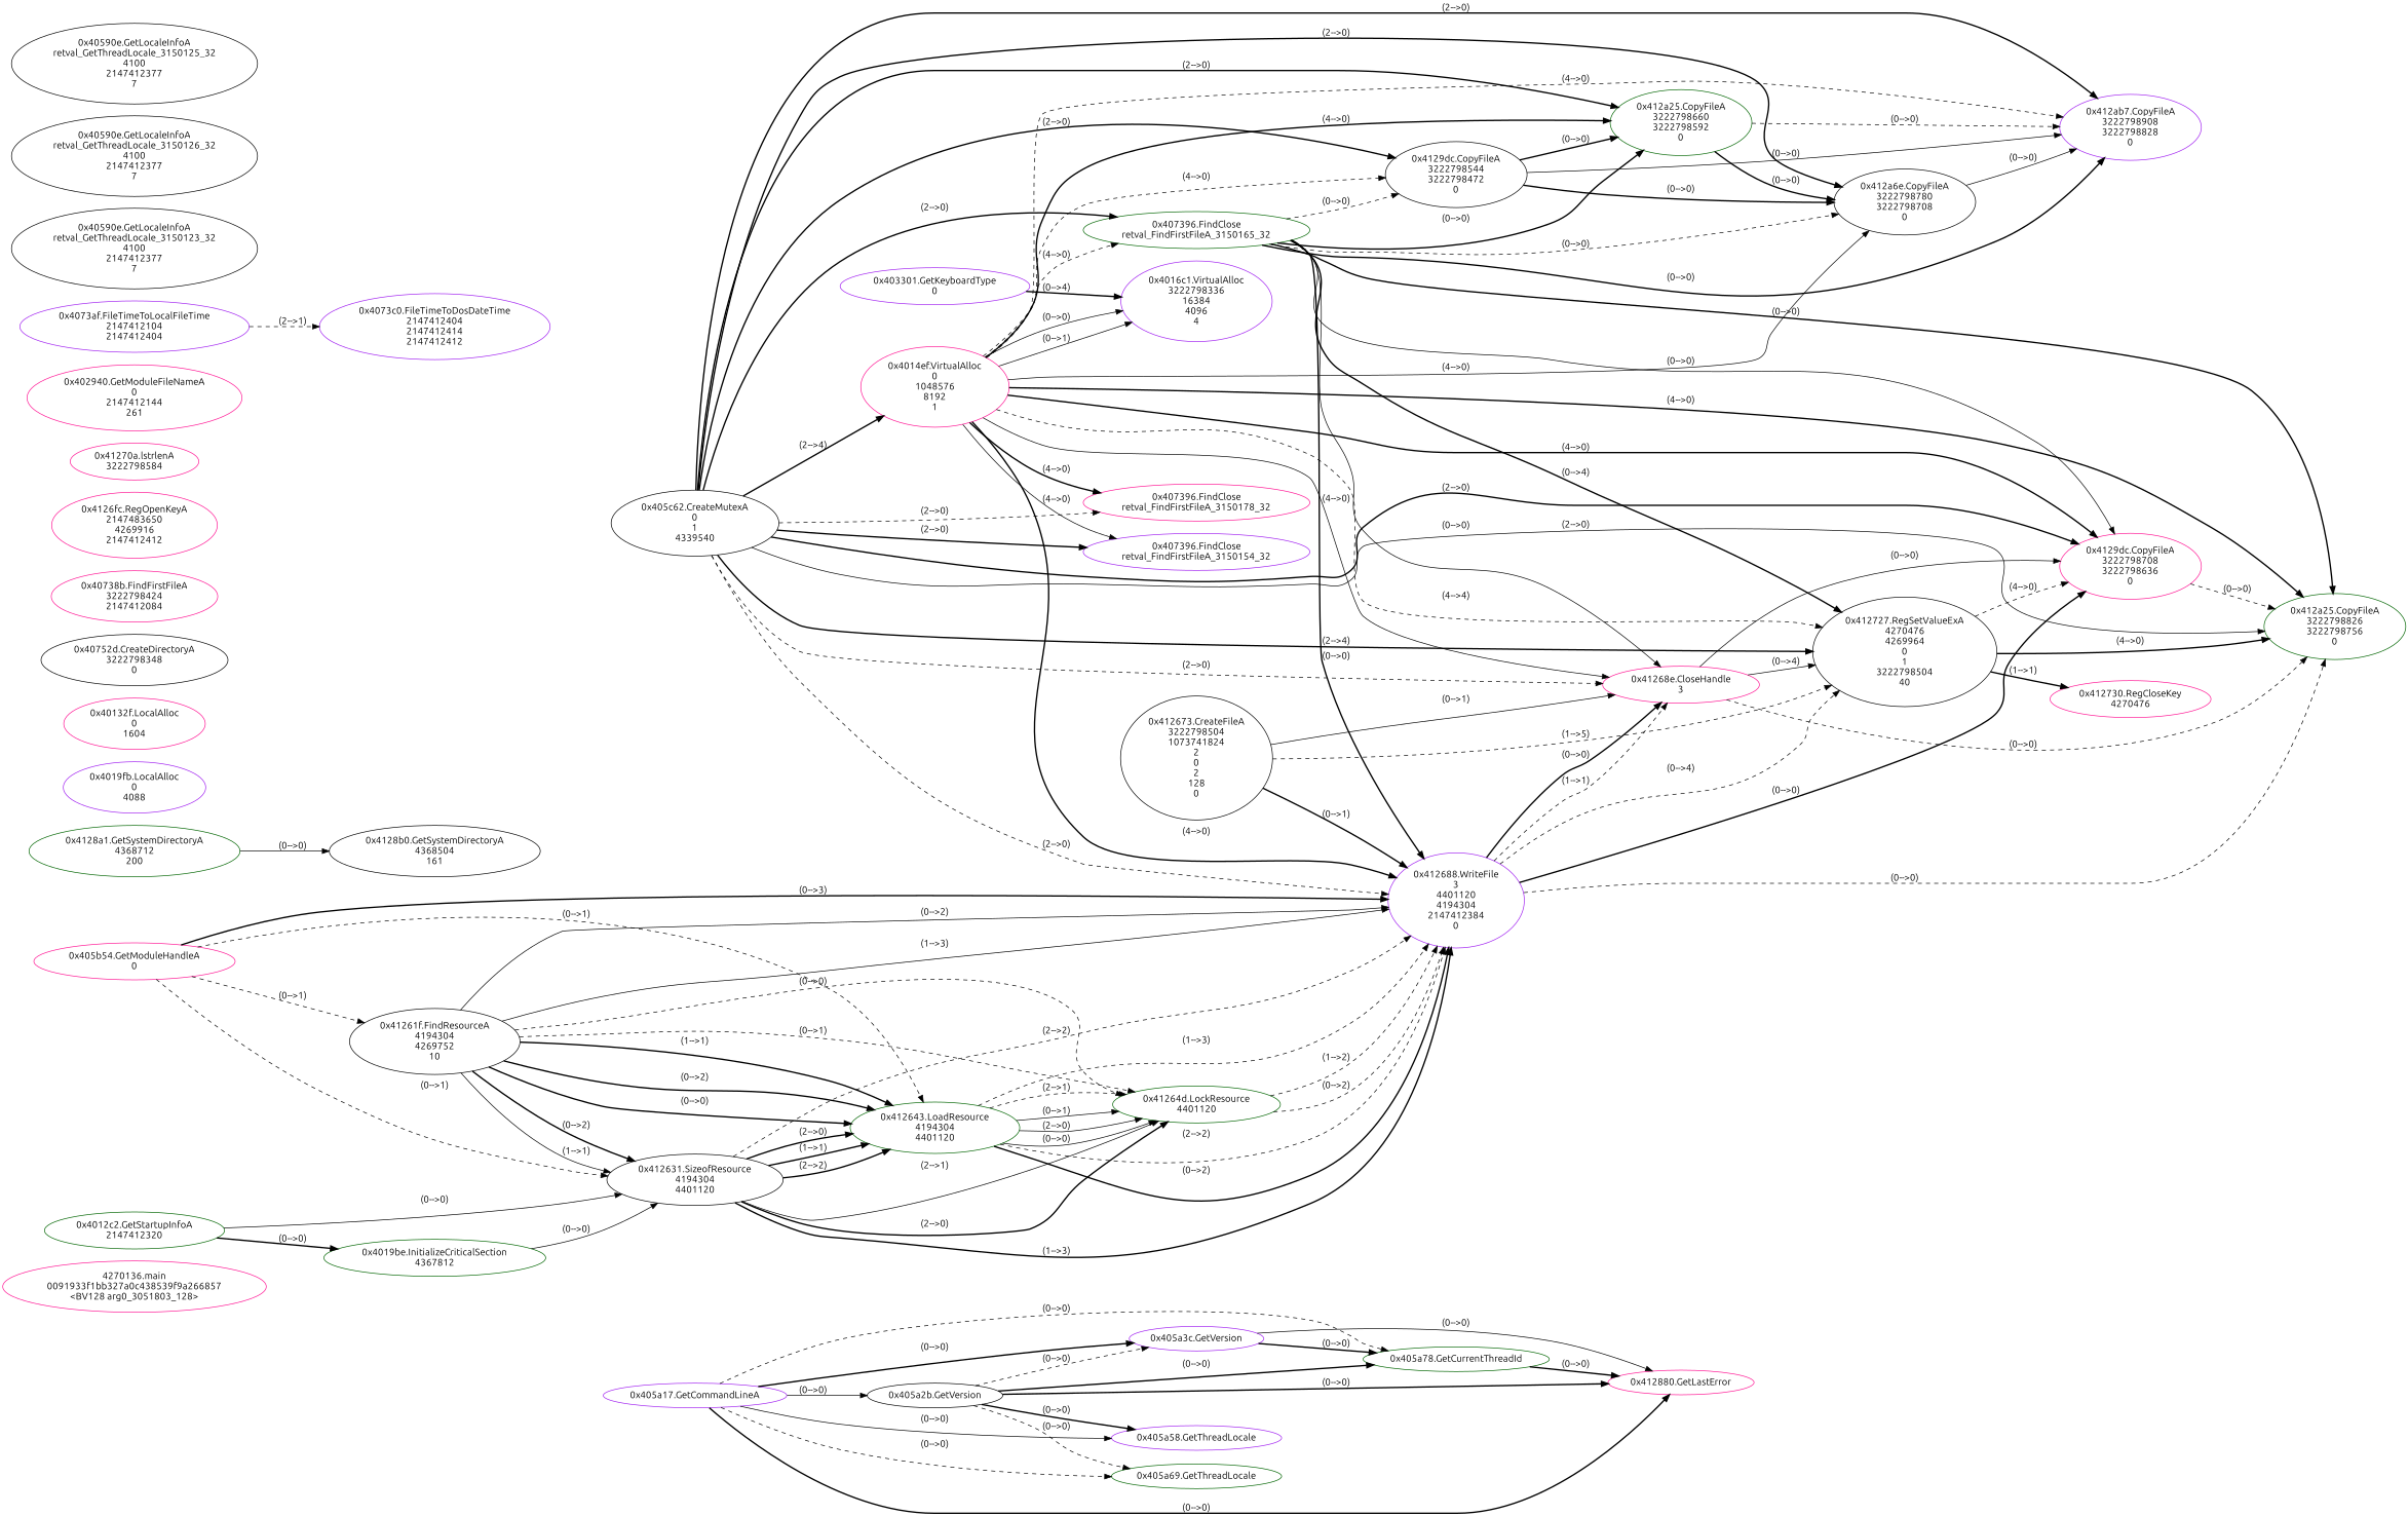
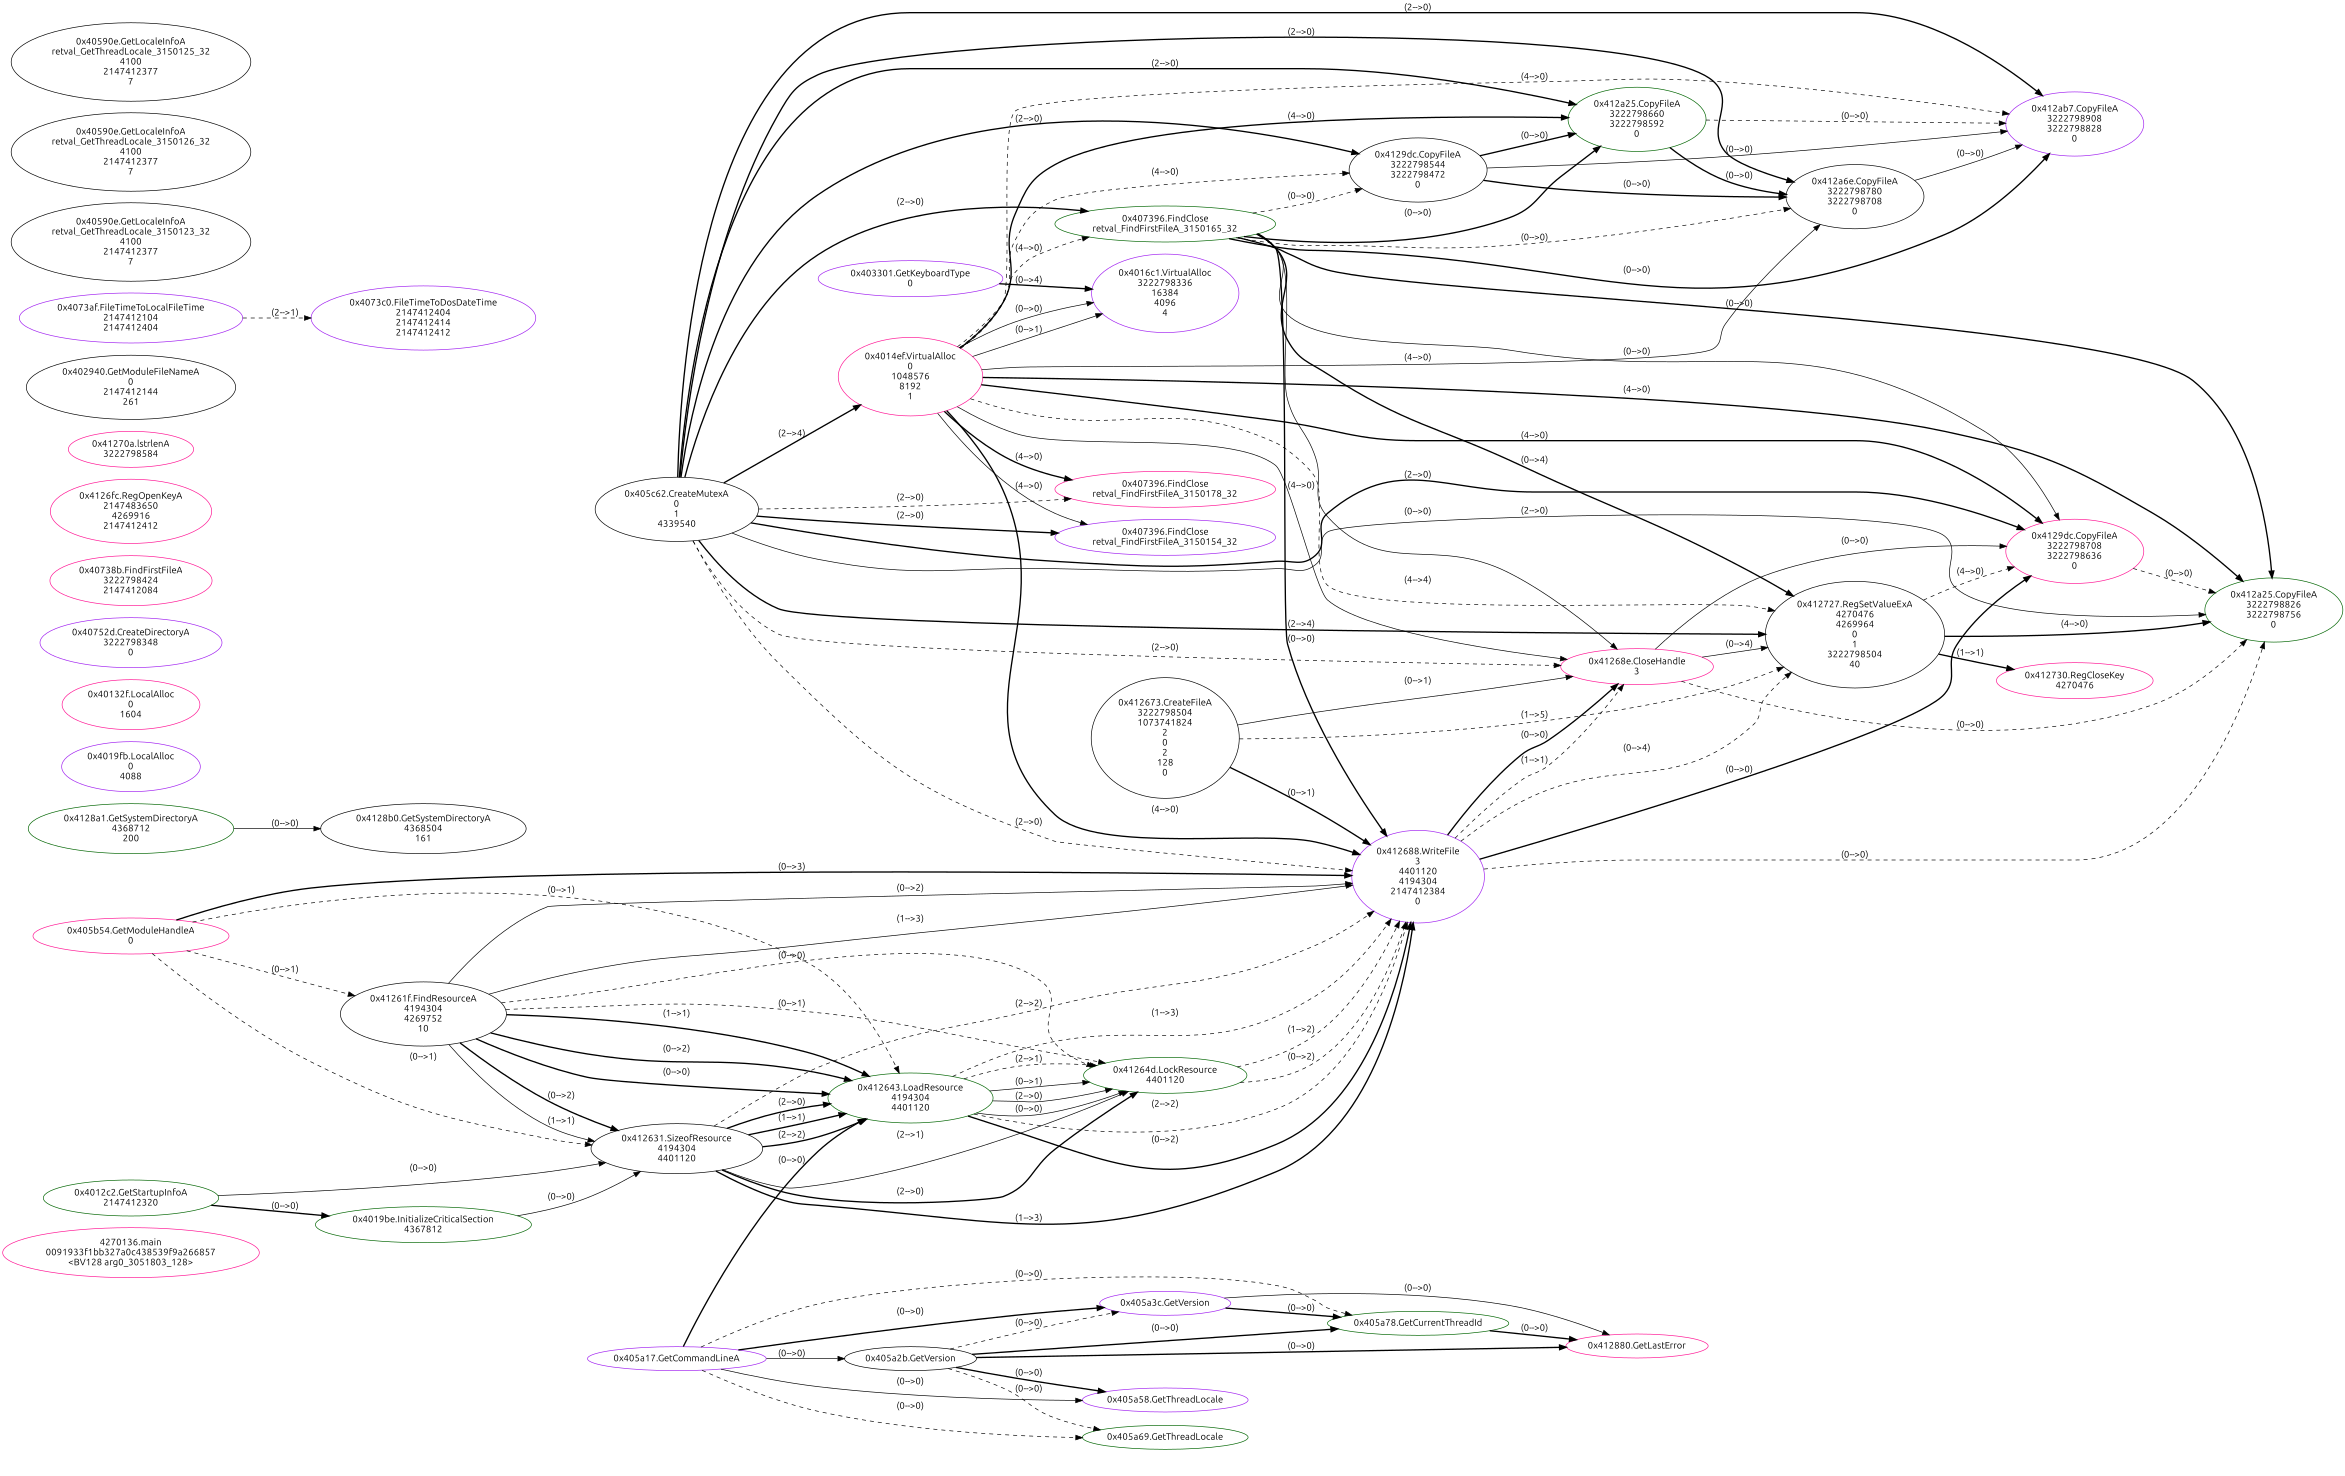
  digraph {
    fontname=Ubuntu
    rankdir=LR
    node [color=black fontname=Ubuntu]
    edge [fontname=Ubuntu style=bold]
    n1 [color=deeppink label="4270136.main\n0091933f1bb327a0c438539f9a266857\n<BV128 arg0_3051803_128>"]
    n2 [color=deeppink label="0x405b54.GetModuleHandleA\n0"]
    n3 [label="0x41261f.FindResourceA\n4194304\n4269752\n10"]
    n4 [label="0x412631.SizeofResource\n4194304\n4401120"]
    n5 [color=darkgreen label="0x412643.LoadResource\n4194304\n4401120"]
    n6 [color=purple label="0x412688.WriteFile\n3\n4401120\n4194304\n2147412384\n0"]
    n7 [color=darkgreen label="0x41264d.LockResource\n4401120"]
    n8 [color=deeppink label="0x41268e.CloseHandle\n3"]
    n9 [label="0x412727.RegSetValueExA\n4270476\n4269964\n0\n1\n3222798504\n40"]
    n10 [color=deeppink label="0x4129dc.CopyFileA\n3222798708\n3222798636\n0"]
    n11 [color=darkgreen label="0x412a25.CopyFileA\n3222798826\n3222798756\n0"]
    n12 [color=purple label="0x403301.GetKeyboardType\n0"]
    n13 [color=purple label="0x4016c1.VirtualAlloc\n3222798336\n16384\n4096\n4"]
    n14 [color=purple label="0x405a17.GetCommandLineA\n"]
    n15 [label="0x405a2b.GetVersion\n"]
    n16 [color=purple label="0x405a3c.GetVersion\n"]
    n17 [color=darkgreen label="0x405a78.GetCurrentThreadId\n"]
    n18 [color=deeppink label="0x412880.GetLastError\n"]
    n19 [color=darkgreen label="0x405a69.GetThreadLocale\n"]
    n20 [color=purple label="0x405a58.GetThreadLocale\n"]
    n21 [color=darkgreen label="0x4012c2.GetStartupInfoA\n2147412320"]
    n22 [color=darkgreen label="0x4019be.InitializeCriticalSection\n4367812"]
    n23 [label="0x405c62.CreateMutexA\n0\n1\n4339540"]
    n24 [color=deeppink label="0x4014ef.VirtualAlloc\n0\n1048576\n8192\n1"]
    n25 [color=darkgreen label="0x407396.FindClose\nretval_FindFirstFileA_3150165_32"]
    n26 [color=purple label="0x407396.FindClose\nretval_FindFirstFileA_3150154_32"]
    n27 [label="0x4129dc.CopyFileA\n3222798544\n3222798472\n0"]
    n28 [color=darkgreen label="0x412a25.CopyFileA\n3222798660\n3222798592\n0"]
    n29 [label="0x412a6e.CopyFileA\n3222798780\n3222798708\n0"]
    n30 [color=purple label="0x412ab7.CopyFileA\n3222798908\n3222798828\n0"]
    n31 [color=deeppink label="0x407396.FindClose\nretval_FindFirstFileA_3150178_32"]
    n32 [color=deeppink label="0x412730.RegCloseKey\n4270476"]
    n33 [color=darkgreen label="0x4128a1.GetSystemDirectoryA\n4368712\n200"]
    n34 [label="0x4128b0.GetSystemDirectoryA\n4368504\n161"]
    n35 [color=purple label="0x4019fb.LocalAlloc\n0\n4088"]
    n36 [color=deeppink label="0x40132f.LocalAlloc\n0\n1604"]
-   n37 [label="0x40752d.CreateDirectoryA\n3222798348\n0"]
+   n37 [color=purple label="0x40752d.CreateDirectoryA\n3222798348\n0"]
    n38 [color=deeppink label="0x40738b.FindFirstFileA\n3222798424\n2147412084"]
    n39 [label="0x412673.CreateFileA\n3222798504\n1073741824\n2\n0\n2\n128\n0"]
    n40 [color=deeppink label="0x4126fc.RegOpenKeyA\n2147483650\n4269916\n2147412412"]
    n41 [color=deeppink label="0x41270a.lstrlenA\n3222798584"]
-   n42 [color=deeppink label="0x402940.GetModuleFileNameA\n0\n2147412144\n261"]
+   n42 [label="0x402940.GetModuleFileNameA\n0\n2147412144\n261"]
    n43 [color=purple label="0x4073af.FileTimeToLocalFileTime\n2147412104\n2147412404"]
    n44 [color=purple label="0x4073c0.FileTimeToDosDateTime\n2147412404\n2147412414\n2147412412"]
    n45 [label="0x40590e.GetLocaleInfoA\nretval_GetThreadLocale_3150123_32\n4100\n2147412377\n7"]
    n46 [label="0x40590e.GetLocaleInfoA\nretval_GetThreadLocale_3150126_32\n4100\n2147412377\n7"]
    n47 [label="0x40590e.GetLocaleInfoA\nretval_GetThreadLocale_3150125_32\n4100\n2147412377\n7"]
    n2 -> n3 [label="(0-->1)" style=dashed]
    n2 -> n4 [label="(0-->1)" style=dashed]
    n2 -> n5 [label="(0-->1)" style=dashed]
    n2 -> n6 [label="(0-->3)"]
    n3 -> n4 [label="(1-->1)" style=solid]
    n3 -> n4 [label="(0-->2)"]
    n3 -> n5 [label="(1-->1)"]
    n3 -> n5 [label="(0-->2)"]
    n3 -> n5 [label="(0-->0)"]
    n3 -> n6 [label="(0-->2)" style=solid]
    n3 -> n6 [label="(1-->3)" style=solid]
    n3 -> n7 [label="(0-->1)" style=dashed]
    n3 -> n7 [label="(0-->0)" style=dashed]
    n4 -> n5 [label="(1-->1)"]
    n4 -> n5 [label="(2-->2)"]
    n4 -> n5 [label="(2-->0)"]
    n4 -> n6 [label="(2-->2)" style=dashed]
    n4 -> n6 [label="(1-->3)"]
    n4 -> n7 [label="(2-->1)" style=solid]
    n4 -> n7 [label="(2-->0)"]
    n5 -> n6 [label="(2-->2)" style=dashed]
    n5 -> n6 [label="(0-->2)"]
    n5 -> n6 [label="(1-->3)" style=dashed]
    n5 -> n7 [label="(2-->1)" style=dashed]
    n5 -> n7 [label="(0-->1)" style=solid]
    n5 -> n7 [label="(2-->0)" style=solid]
    n5 -> n7 [label="(0-->0)" style=solid]
    n6 -> n8 [label="(1-->1)" style=dashed]
    n6 -> n8 [label="(0-->0)"]
    n6 -> n9 [label="(0-->4)" style=dashed]
    n6 -> n10 [label="(0-->0)"]
    n6 -> n11 [label="(0-->0)" style=dashed]
    n7 -> n6 [label="(1-->2)" style=dashed]
    n7 -> n6 [label="(0-->2)" style=dashed]
    n8 -> n9 [label="(0-->4)" style=solid]
    n8 -> n10 [label="(0-->0)" style=solid]
    n8 -> n11 [label="(0-->0)" style=dashed]
    n9 -> n10 [label="(4-->0)" style=dashed]
    n9 -> n11 [label="(4-->0)"]
    n9 -> n32 [label="(1-->1)"]
    n10 -> n11 [label="(0-->0)" style=dashed]
    n12 -> n13 [label="(0-->4)"]
    n14 -> n15 [label="(0-->0)" style=solid]
    n14 -> n16 [label="(0-->0)"]
    n14 -> n17 [label="(0-->0)" style=dashed]
-   n14 -> n18 [label="(0-->0)"]
+   n14 -> n5 [label="(0-->0)"]
    n14 -> n19 [label="(0-->0)" style=dashed]
    n14 -> n20 [label="(0-->0)" style=solid]
    n15 -> n16 [label="(0-->0)" style=dashed]
    n15 -> n17 [label="(0-->0)"]
    n15 -> n18 [label="(0-->0)"]
    n15 -> n19 [label="(0-->0)" style=dashed]
    n15 -> n20 [label="(0-->0)"]
    n16 -> n17 [label="(0-->0)"]
    n16 -> n18 [label="(0-->0)" style=solid]
    n17 -> n18 [label="(0-->0)"]
    n21 -> n4 [label="(0-->0)" style=solid]
    n21 -> n22 [label="(0-->0)"]
    n22 -> n4 [label="(0-->0)" style=solid]
    n23 -> n6 [label="(2-->0)" style=dashed]
    n23 -> n8 [label="(2-->0)" style=dashed]
    n23 -> n9 [label="(2-->4)"]
    n23 -> n10 [label="(2-->0)"]
    n23 -> n11 [label="(2-->0)" style=solid]
    n23 -> n24 [label="(2-->4)"]
    n23 -> n25 [label="(2-->0)"]
    n23 -> n26 [label="(2-->0)"]
    n23 -> n27 [label="(2-->0)"]
    n23 -> n28 [label="(2-->0)"]
    n23 -> n29 [label="(2-->0)"]
    n23 -> n30 [label="(2-->0)"]
    n23 -> n31 [label="(2-->0)" style=dashed]
    n24 -> n6 [label="(4-->0)"]
    n24 -> n8 [label="(4-->0)" style=solid]
    n24 -> n9 [label="(4-->4)" style=dashed]
    n24 -> n10 [label="(4-->0)"]
    n24 -> n11 [label="(4-->0)"]
    n24 -> n13 [label="(0-->1)" style=solid]
    n24 -> n13 [label="(0-->0)" style=solid]
    n24 -> n25 [label="(4-->0)" style=dashed]
    n24 -> n26 [label="(4-->0)" style=solid]
    n24 -> n27 [label="(4-->0)" style=dashed]
    n24 -> n28 [label="(4-->0)"]
    n24 -> n29 [label="(4-->0)" style=solid]
    n24 -> n30 [label="(4-->0)" style=dashed]
    n24 -> n31 [label="(4-->0)"]
    n25 -> n6 [label="(0-->0)"]
    n25 -> n8 [label="(0-->0)" style=solid]
    n25 -> n9 [label="(0-->4)"]
    n25 -> n10 [label="(0-->0)" style=solid]
    n25 -> n11 [label="(0-->0)"]
    n25 -> n27 [label="(0-->0)" style=dashed]
    n25 -> n28 [label="(0-->0)"]
    n25 -> n29 [label="(0-->0)" style=dashed]
    n25 -> n30 [label="(0-->0)"]
    n27 -> n28 [label="(0-->0)"]
    n27 -> n29 [label="(0-->0)"]
    n27 -> n30 [label="(0-->0)" style=solid]
    n28 -> n29 [label="(0-->0)"]
    n28 -> n30 [label="(0-->0)" style=dashed]
    n29 -> n30 [label="(0-->0)" style=solid]
    n33 -> n34 [label="(0-->0)" style=solid]
    n39 -> n6 [label="(0-->1)"]
    n39 -> n8 [label="(0-->1)" style=solid]
    n39 -> n9 [label="(1-->5)" style=dashed]
    n43 -> n44 [label="(2-->1)" style=dashed]
  }
